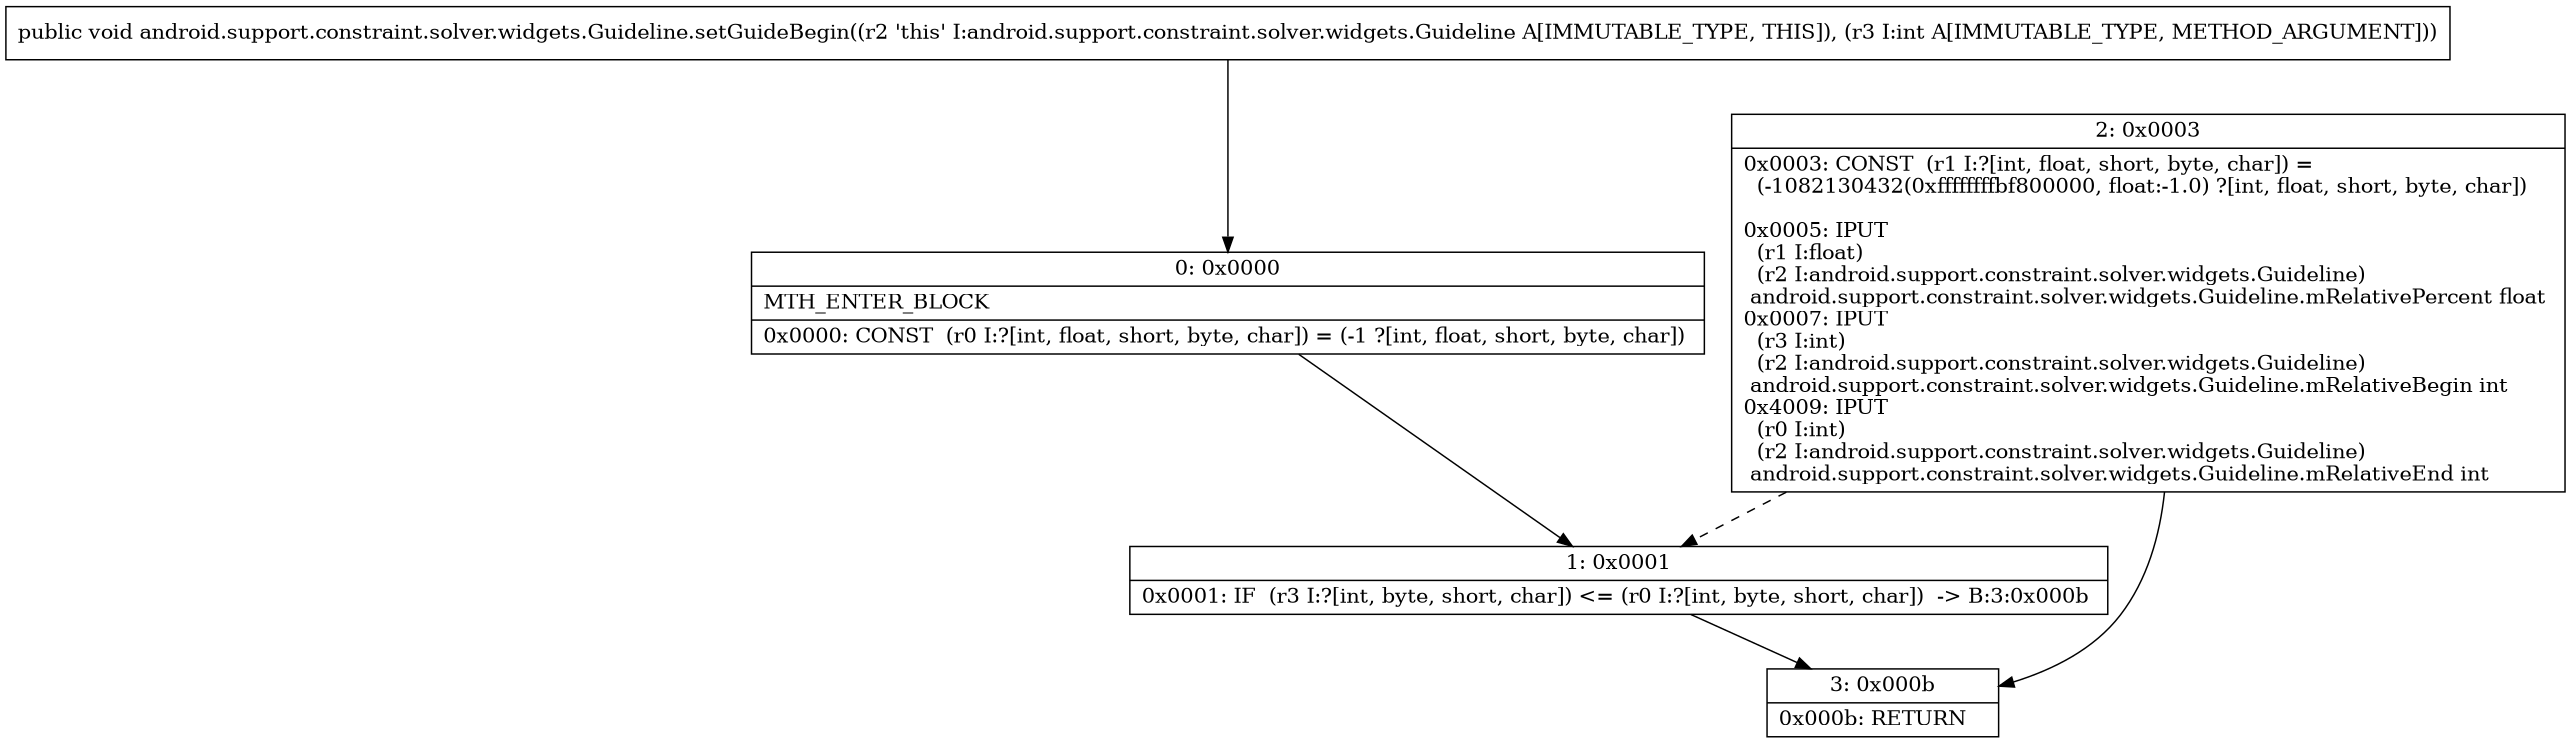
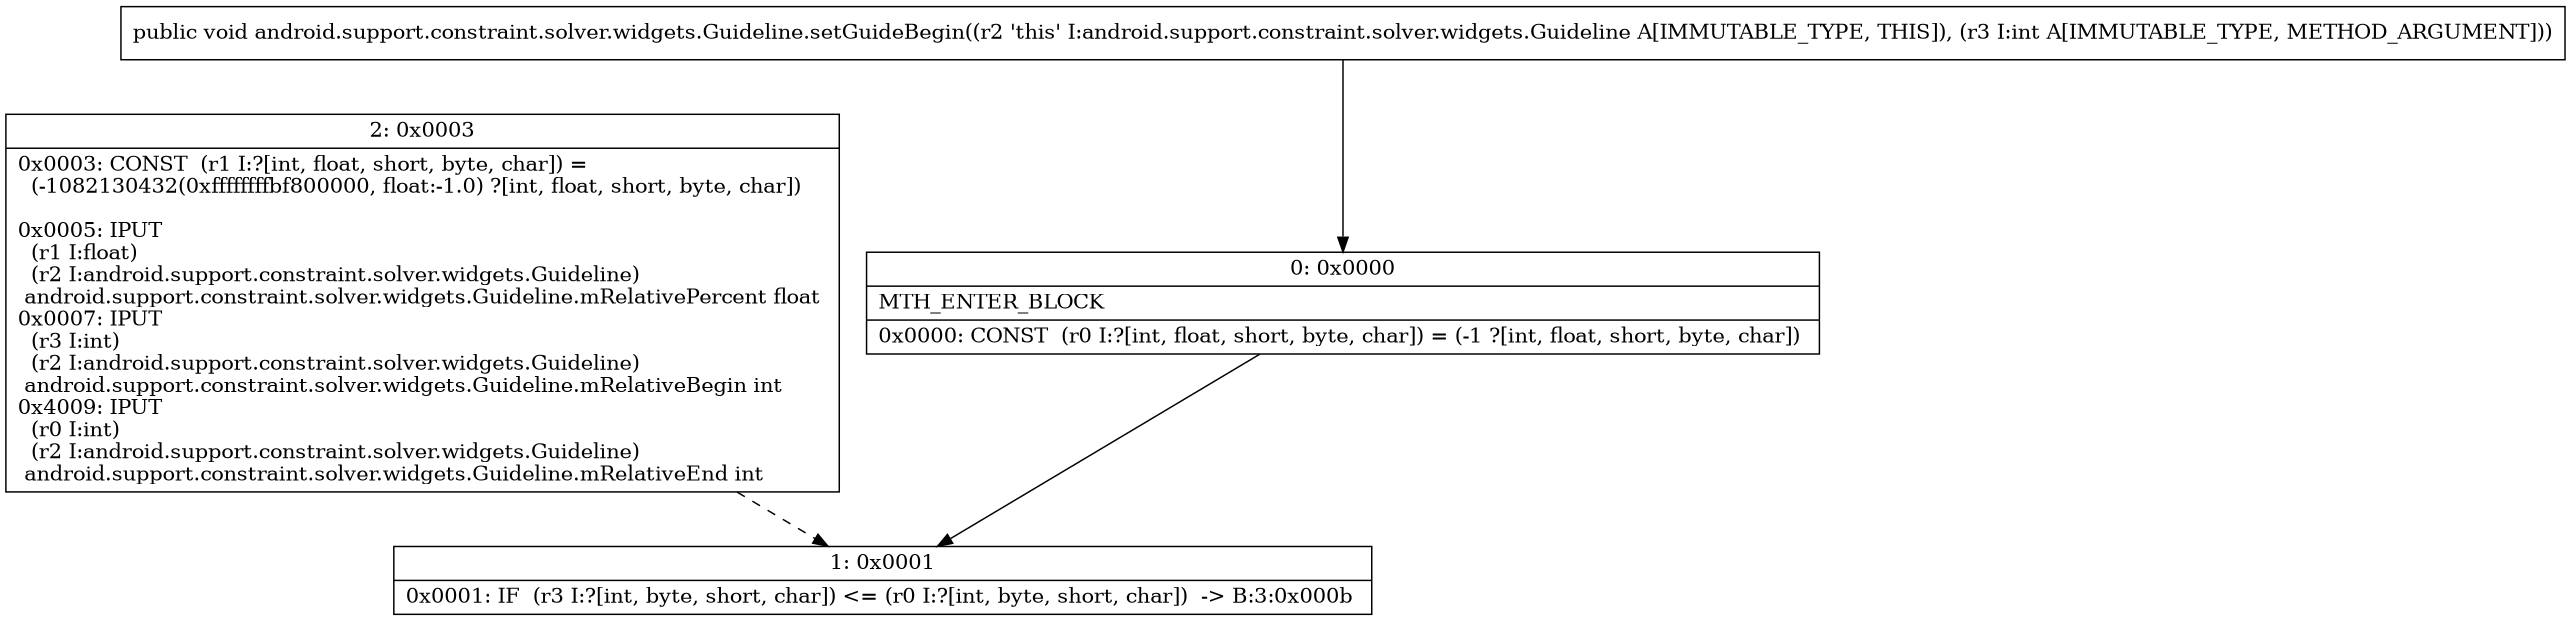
  digraph {
    node [shape=record]
    n1 [label="{0\:\ 0x0000|MTH_ENTER_BLOCK\l|0x0000: CONST  (r0 I:?[int, float, short, byte, char]) = (\-1 ?[int, float, short, byte, char]) \l}"]
    n2 [label="{1\:\ 0x0001|0x0001: IF  (r3 I:?[int, byte, short, char]) \<= (r0 I:?[int, byte, short, char])  \-\> B:3:0x000b \l}"]
-   n3 [label="{3\:\ 0x000b|0x000b: RETURN   \l}"]
    n4 [label="{2\:\ 0x0003|0x0003: CONST  (r1 I:?[int, float, short, byte, char]) = \l  (\-1082130432(0xffffffffbf800000, float:\-1.0) ?[int, float, short, byte, char])\l \l0x0005: IPUT  \l  (r1 I:float)\l  (r2 I:android.support.constraint.solver.widgets.Guideline)\l android.support.constraint.solver.widgets.Guideline.mRelativePercent float \l0x0007: IPUT  \l  (r3 I:int)\l  (r2 I:android.support.constraint.solver.widgets.Guideline)\l android.support.constraint.solver.widgets.Guideline.mRelativeBegin int \l0x4009: IPUT  \l  (r0 I:int)\l  (r2 I:android.support.constraint.solver.widgets.Guideline)\l android.support.constraint.solver.widgets.Guideline.mRelativeEnd int \l}"]
    n5 [label="{public void android.support.constraint.solver.widgets.Guideline.setGuideBegin((r2 'this' I:android.support.constraint.solver.widgets.Guideline A[IMMUTABLE_TYPE, THIS]), (r3 I:int A[IMMUTABLE_TYPE, METHOD_ARGUMENT])) }"]
    n1 -> n2
-   n2 -> n3
    n4 -> n2 [style=dashed]
-   n4 -> n3
    n5 -> n1
  }
